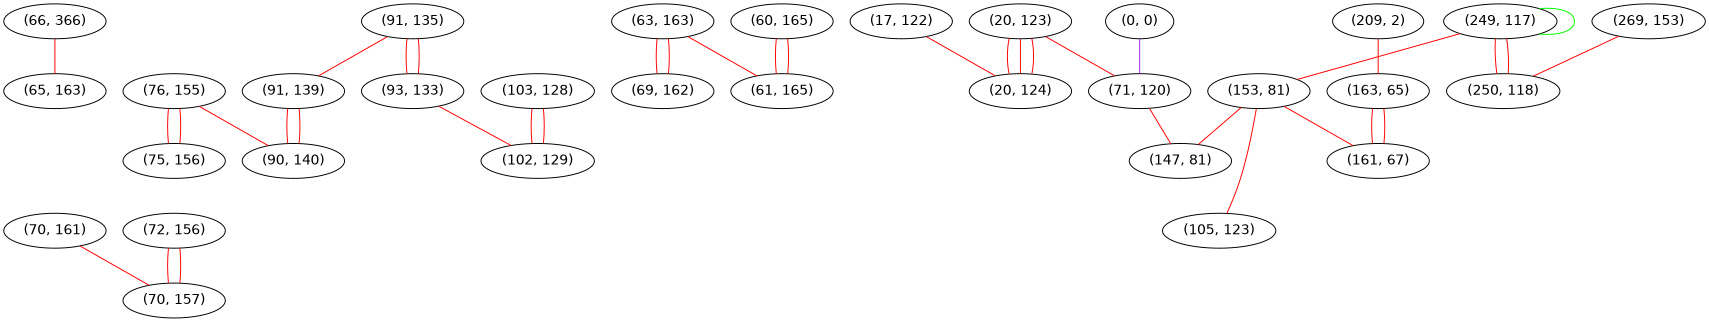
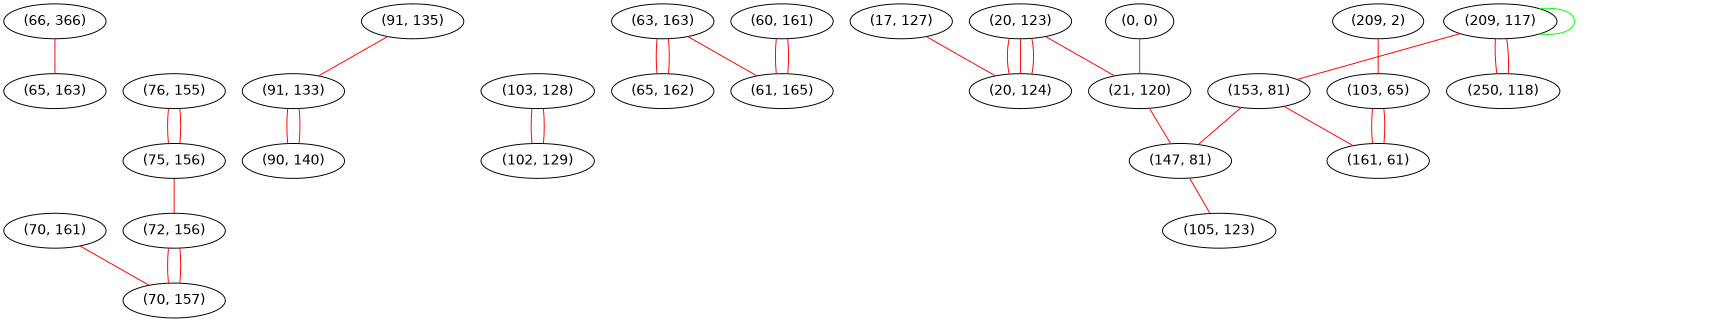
  graph {
    fontname="DejaVu Sans"
    node [fontname="DejaVu Sans"]
    edge [color=red fontname="DejaVu Sans" weight=1]
    n1 [label="(66, 366)"]
    "(65, 163)"
    "(70, 161)"
    "(70, 157)"
    "(63, 163)"
-   "(65, 162)" [label="(69, 162)"]
+   "(65, 162)"
    "(61, 165)"
-   "(17, 122)"
+   "(17, 122)" [label="(17, 127)"]
    "(20, 124)"
    "(20, 123)"
-   "(21, 120)" [label="(71, 120)"]
-   "(249, 117)"
+   "(21, 120)"
+   "(249, 117)" [label="(209, 117)"]
    "(153, 81)"
    "(250, 118)"
-   "(161, 67)"
+   "(161, 67)" [label="(161, 61)"]
    n16 [label="(147, 81)"]
    "(105, 123)"
-   "(269, 153)"
    "(91, 135)"
-   "(93, 133)"
-   "(91, 139)"
+   "(91, 139)" [label="(91, 133)"]
    "(102, 129)"
    "(90, 140)"
    n24 [label="(209, 2)"]
-   "(163, 65)"
+   "(163, 65)" [label="(103, 65)"]
    "(0, 0)"
    "(103, 128)"
    "(76, 155)"
    "(75, 156)"
    "(72, 156)"
-   "(60, 165)"
+   "(60, 165)" [label="(60, 161)"]
    n1 -- "(65, 163)"
    "(70, 161)" -- "(70, 157)"
    "(63, 163)" -- "(65, 162)"
    "(63, 163)" -- "(65, 162)"
    "(63, 163)" -- "(61, 165)"
    "(17, 122)" -- "(20, 124)"
    "(20, 123)" -- "(20, 124)"
    "(20, 123)" -- "(20, 124)"
    "(20, 123)" -- "(20, 124)"
    "(20, 123)" -- "(21, 120)"
    "(21, 120)" -- n16
    "(249, 117)" -- "(249, 117)" [color=green weight=2]
    "(249, 117)" -- "(153, 81)"
    "(249, 117)" -- "(250, 118)"
    "(249, 117)" -- "(250, 118)"
    "(153, 81)" -- "(161, 67)"
    "(153, 81)" -- n16
-   "(153, 81)" -- "(105, 123)"
-   "(269, 153)" -- "(250, 118)"
-   "(91, 135)" -- "(93, 133)"
-   "(91, 135)" -- "(93, 133)"
+   n16 -- "(105, 123)"
    "(91, 135)" -- "(91, 139)"
-   "(93, 133)" -- "(102, 129)"
    "(91, 139)" -- "(90, 140)"
    "(91, 139)" -- "(90, 140)"
    n24 -- "(163, 65)"
    "(163, 65)" -- "(161, 67)"
    "(163, 65)" -- "(161, 67)"
    "(0, 0)" -- "(21, 120)" [color=purple weight=4]
    "(103, 128)" -- "(102, 129)"
    "(103, 128)" -- "(102, 129)"
-   "(76, 155)" -- "(90, 140)"
    "(76, 155)" -- "(75, 156)"
    "(76, 155)" -- "(75, 156)"
+   "(75, 156)" -- "(72, 156)"
    "(72, 156)" -- "(70, 157)"
    "(72, 156)" -- "(70, 157)"
    "(60, 165)" -- "(61, 165)"
    "(60, 165)" -- "(61, 165)"
  }
